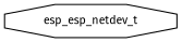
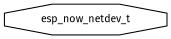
  digraph {
    rankdir=LR
    fontname="Fira Sans"
-   n1 [color=black fillcolor=white fontname="Fira Sans" fontsize=10 height=0.2 label=esp_esp_netdev_t shape=octagon style=filled width=0.4]
+   n1 [color=black fillcolor=white fontname="Fira Sans" fontsize=10 height=0.2 label=esp_now_netdev_t shape=octagon style=filled width=0.4]
  }
